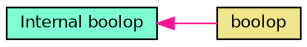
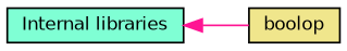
  digraph {
    rankdir=LR
    node [color=black fontname=Helvetica fontsize=10 shape=record style=filled]
    n1 [fillcolor=khaki fontcolor=black height=0.2 label=boolop width=0.4]
-   n2 [fillcolor=aquamarine height=0.2 label="Internal boolop" width=0.4]
+   n2 [fillcolor=aquamarine height=0.2 label="Internal libraries" width=0.4]
    n2 -> n1 [color=deeppink dir=back fontname=Helvetica fontsize=10 labelfontname=Helvetica labelfontsize=10 shape=plaintext style=solid]
  }
